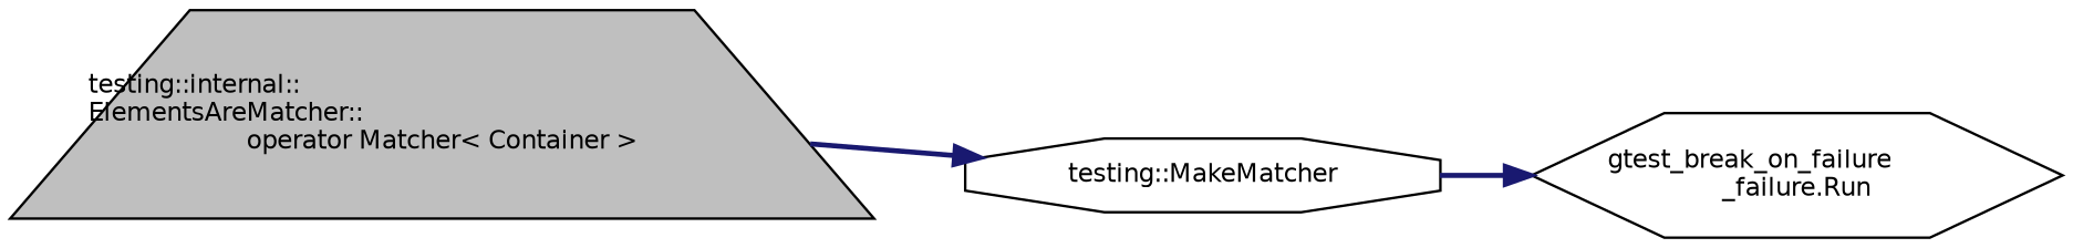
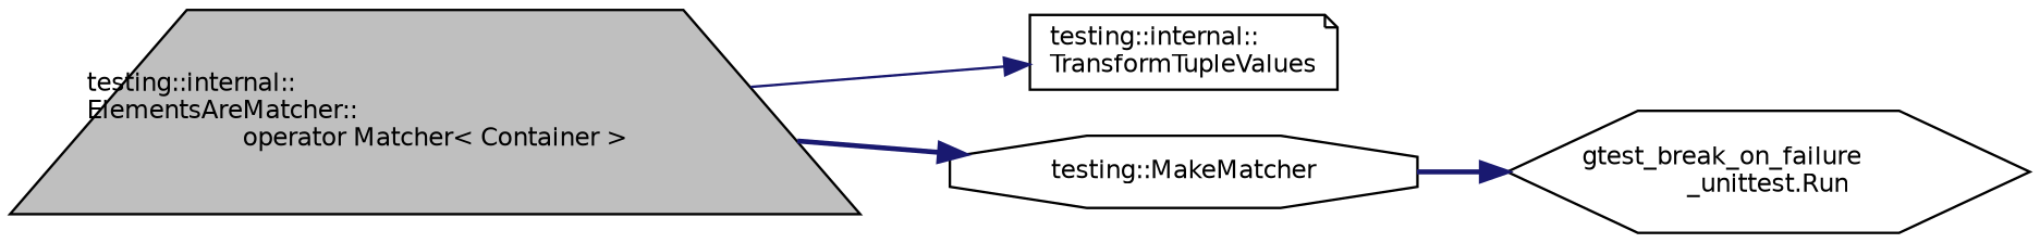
  digraph {
    rankdir=LR
    node [color=black fillcolor=white fontname=Helvetica fontsize=10 style=filled]
    edge [color=midnightblue fontname=Helvetica fontsize=10 labelfontname=Helvetica labelfontsize=10 style=bold]
    n1 [fillcolor=grey75 fontcolor=black height=0.2 label="testing::internal::\lElementsAreMatcher::\loperator Matcher\< Container \>" shape=trapezium width=0.4]
+   n2 [height=0.2 label="testing::internal::\lTransformTupleValues" shape=note width=0.4]
    n3 [height=0.2 label="testing::MakeMatcher" shape=octagon width=0.4]
-   n4 [height=0.2 label="gtest_break_on_failure\l_failure.Run" shape=hexagon width=0.4]
+   n4 [height=0.2 label="gtest_break_on_failure\l_unittest.Run" shape=hexagon width=0.4]
+   n1 -> n2 [style=solid]
    n1 -> n3
    n3 -> n4
  }
